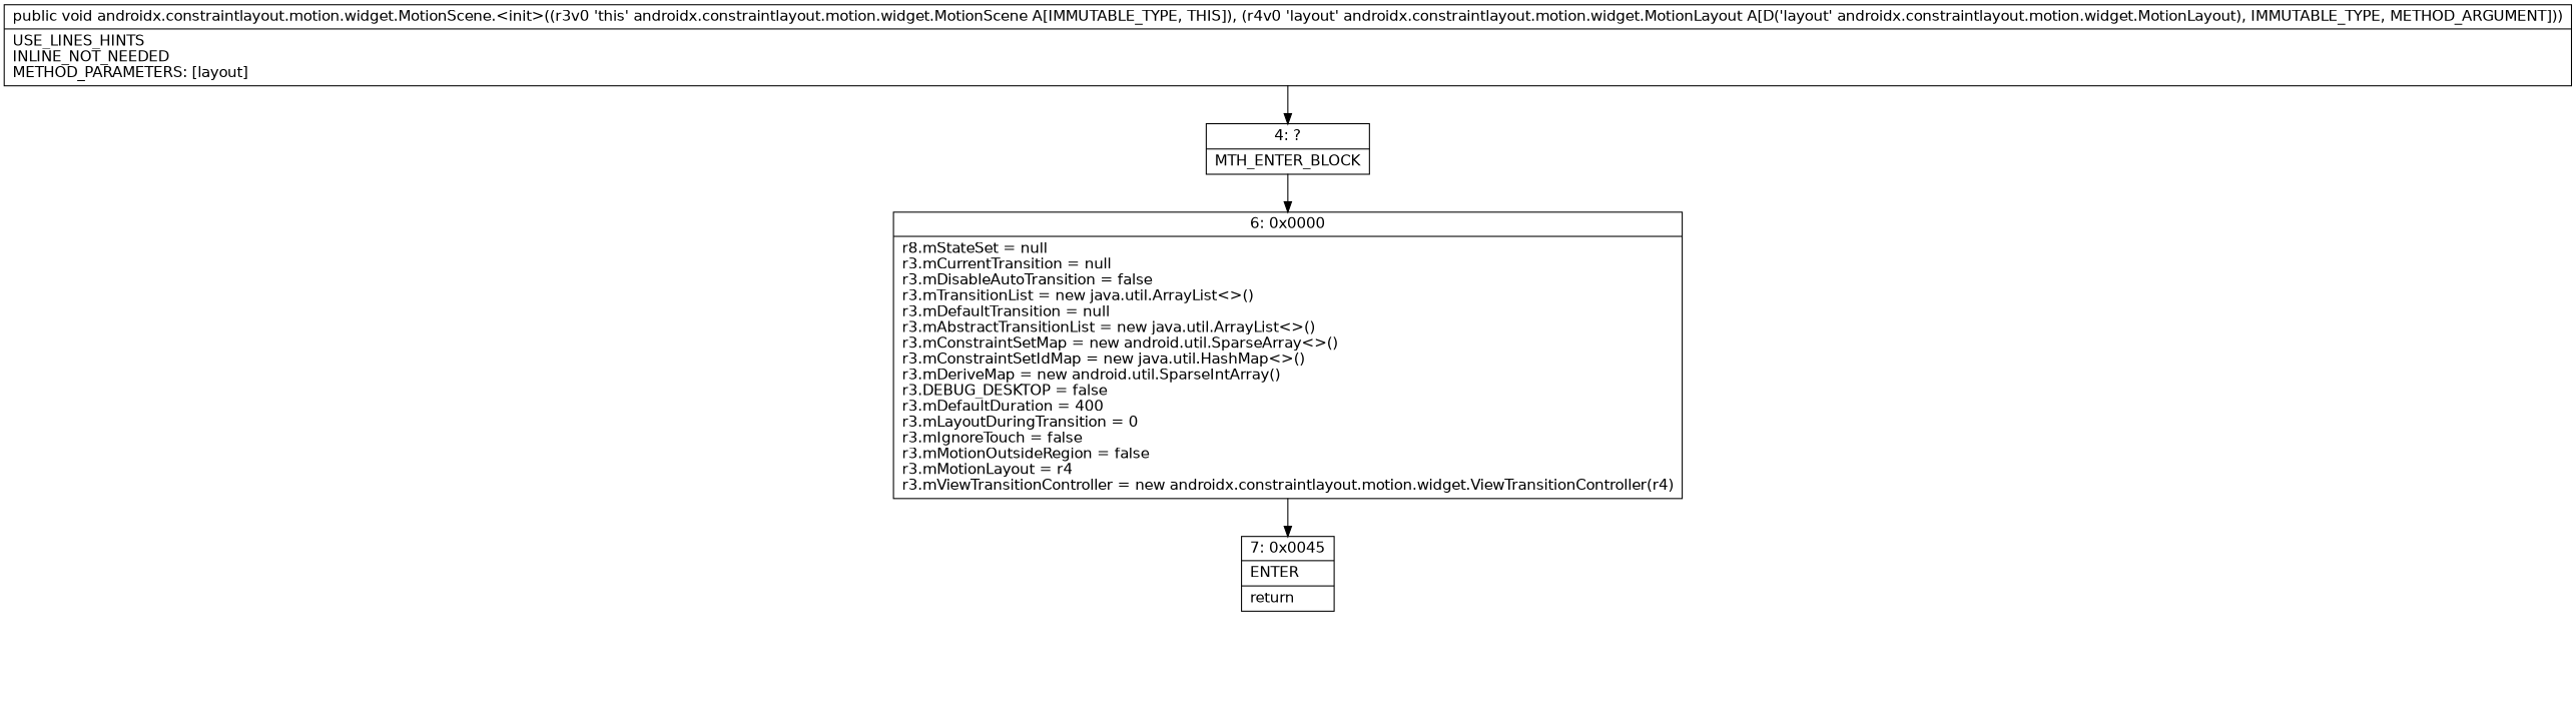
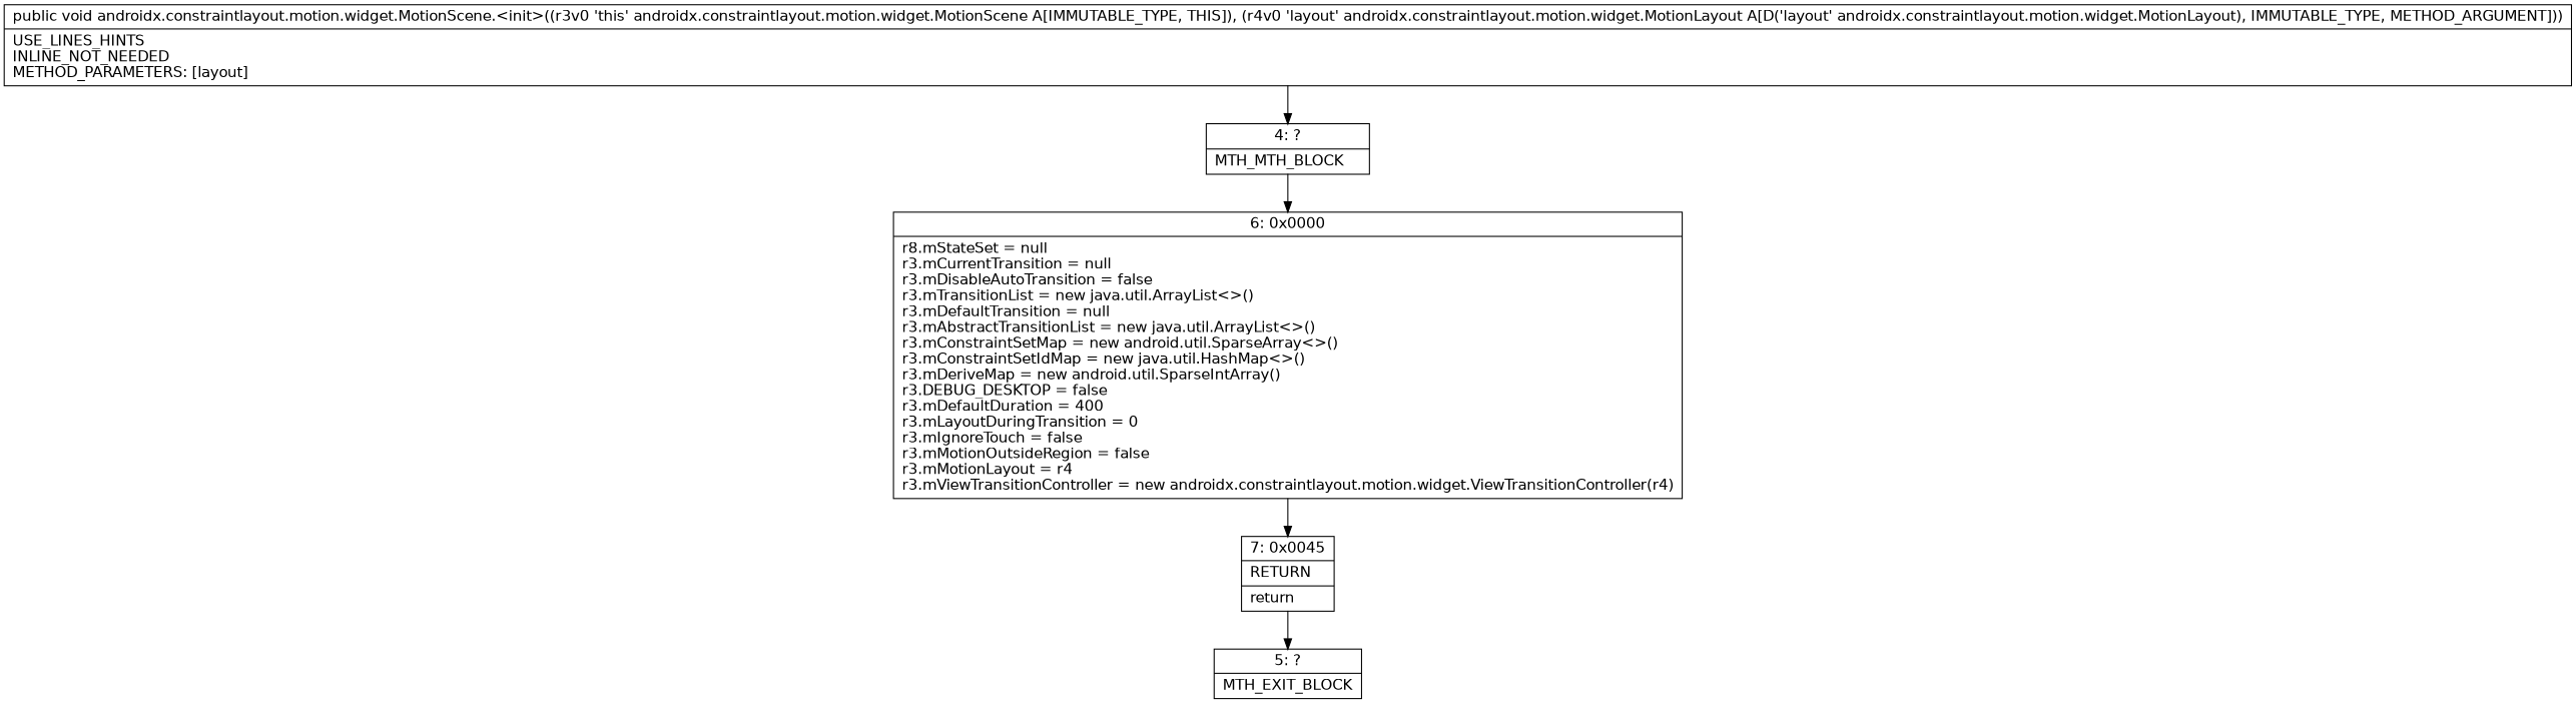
  digraph {
    fontname="DejaVu Sans"
    node [fontname="DejaVu Sans" shape=record]
    edge [fontname="DejaVu Sans"]
-   n1 [label="{4\:\ ?|MTH_ENTER_BLOCK\l}"]
+   n1 [label="{4\:\ ?|MTH_MTH_BLOCK\l}"]
    n2 [label="{6\:\ 0x0000|r8.mStateSet = null\lr3.mCurrentTransition = null\lr3.mDisableAutoTransition = false\lr3.mTransitionList = new java.util.ArrayList\<\>()\lr3.mDefaultTransition = null\lr3.mAbstractTransitionList = new java.util.ArrayList\<\>()\lr3.mConstraintSetMap = new android.util.SparseArray\<\>()\lr3.mConstraintSetIdMap = new java.util.HashMap\<\>()\lr3.mDeriveMap = new android.util.SparseIntArray()\lr3.DEBUG_DESKTOP = false\lr3.mDefaultDuration = 400\lr3.mLayoutDuringTransition = 0\lr3.mIgnoreTouch = false\lr3.mMotionOutsideRegion = false\lr3.mMotionLayout = r4\lr3.mViewTransitionController = new androidx.constraintlayout.motion.widget.ViewTransitionController(r4)\l}"]
-   n3 [label="{7\:\ 0x0045|ENTER\l|return\l}"]
+   n3 [label="{7\:\ 0x0045|RETURN\l|return\l}"]
+   n4 [label="{5\:\ ?|MTH_EXIT_BLOCK\l}"]
    n5 [label="{public void androidx.constraintlayout.motion.widget.MotionScene.\<init\>((r3v0 'this' androidx.constraintlayout.motion.widget.MotionScene A[IMMUTABLE_TYPE, THIS]), (r4v0 'layout' androidx.constraintlayout.motion.widget.MotionLayout A[D('layout' androidx.constraintlayout.motion.widget.MotionLayout), IMMUTABLE_TYPE, METHOD_ARGUMENT]))  | USE_LINES_HINTS\lINLINE_NOT_NEEDED\lMETHOD_PARAMETERS: [layout]\l}"]
    n1 -> n2
    n2 -> n3
+   n3 -> n4
    n5 -> n1
  }
